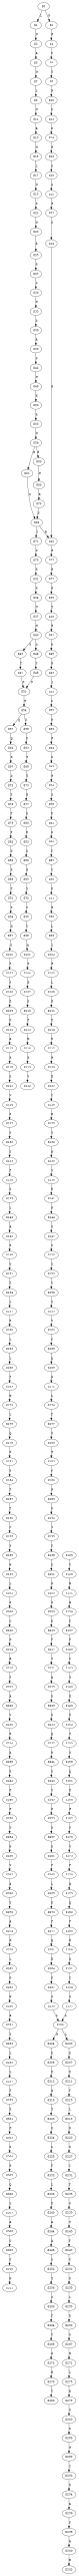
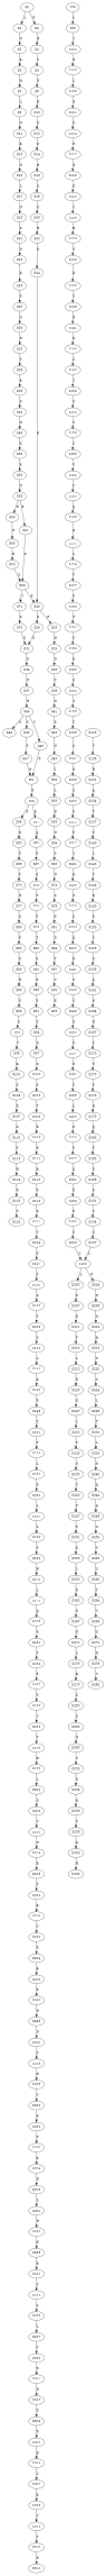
  strict digraph {
    fontname="Courier Prime"
    node [fontname="Courier Prime"]
    edge [fontname="Courier Prime"]
    S0
    S1
    S2
    S3
    S4
    S5
    S6
    S7
    S8
    S9
    S10
    S11
    S12
    S13
    S14
    S15
    S16
    S17
    S18
    S19
    S20
    S21
    S22
    S23
    S24
    S25
    S26
    S27
+   S28
    S29
    S30
    S31
    S32
    S33
    S34
    S35
    S36
    S37
    S38
    S39
    S40
    S41
    S42
    S43
    S44
    S45
    S46
    S47
    S48
    S49
    S50
    S51
    S52
    S53
    S54
    S55
    S56
    S57
    S58
    S59
    S60
    S61
    S62
    S63
    S64
    S65
    S66
    S67
    S68
    S69
    S70
    S71
    S72
    S73
    S74
    S75
    S76
    S77
    S78
    S79
    S80
    S81
    S82
    S83
    S84
    S85
    S86
    S87
    S88
    S89
    S90
    S91
    S92
    S93
    S94
    S95
    S96
    S97
    S98
    S99
    S100
    S101
    S102
    S103
    S104
    S105
    S106
    S107
    S108
    S109
    S110
    S111
    S112
    S113
    S114
    S115
    S116
    S117
    S118
    S119
    S120
    S121
    S122
    S123
    S124
    S126
    S127
    S125
    S128
    S129
    S130
    S131
    S132
    S133
    S134
    S135
    S136
    S137
    S138
    S139
    S140
    S141
    S142
    S143
    S144
    S145
    S146
    S147
    S148
    S149
    S150
    S151
    S152
    S153
    S154
    S155
    S156
    S157
    S158
    S159
    S160
    S161
    S162
    S163
    S164
    S165
    S166
    S167
    S168
    S169
    S170
    S171
    S172
    S173
    S174
    S175
    S176
    S177
    S178
    S179
    S180
    S181
    S182
    S183
    S184
    S185
    S186
    S187
    S188
    S189
    S190
    S191
    S192
    S193
    S194
    S195
    S196
    S197
    S198
    S199
    S200
    S201
    S202
    S203
    S204
    S205
    S206
    S207
    S208
    S209
    S210
    S211
    S212
    S213
    S214
    S215
    S216
    S217
    S218
    S219
    S220
    S221
    S222
    S223
    S224
    S225
    S226
    S227
    S228
    S229
    S230
    S231
    S232
    S233
    S234
    S235
    S236
    S237
    S238
    S239
    S240
    S241
    S242
    S243
    S244
    S245
    S246
    S247
    S248
    S249
    S250
    S251
    S252
    S253
    S254
    S255
    S256
    S257
    S258
    S259
    S260
    S261
    S262
    S263
    S264
    S265
    S266
    S267
    S268
    S269
    S270
    S271
    S272
    S273
    S274
    S275
    S276
    S277
    S278
    S279
    S280
    S281
    S282
    S283
    S284
    S285
    S286
    S287
    S288
    S289
    S290
    S291
    S292
    S293
    S294
    S295
    S296
    S297
    S298
    S299
    S300
    S301
    S302
    S303
    S304
    S305
    S306
    S307
    S308
    S309
    S310
    S311
    S0 -> S1 [label=L]
    S0 -> S2 [label=G]
    S1 -> S3 [label=G]
    S2 -> S4 [label=G]
    S3 -> S5 [label=A]
    S4 -> S6 [label=V]
    S5 -> S7 [label=G]
    S6 -> S8 [label=T]
    S7 -> S9 [label=L]
    S8 -> S10 [label=N]
    S9 -> S11 [label=G]
    S10 -> S12 [label=K]
    S11 -> S13 [label=A]
    S12 -> S14 [label=D]
    S13 -> S15 [label=G]
    S14 -> S16 [label=G]
    S15 -> S17 [label=L]
    S16 -> S18 [label=S]
    S17 -> S19 [label=G]
    S18 -> S20 [label=S]
    S19 -> S21 [label=S]
    S20 -> S22 [label=G]
    S21 -> S23 [label=G]
    S22 -> S24 [label=S]
    S23 -> S25 [label=A]
    S24 -> S26 [label=A]
    S25 -> S27 [label=K]
+   S26 -> S28 [label=S]
    S26 -> S29 [label=G]
    S27 -> S30 [label=S]
+   S28 -> S31 [label=K]
    S29 -> S32 [label=G]
    S30 -> S33 [label=G]
    S31 -> S34 [label=K]
    S32 -> S35 [label=G]
    S33 -> S36 [label=S]
    S34 -> S37 [label=G]
    S35 -> S38 [label=T]
    S36 -> S39 [label=A]
    S37 -> S40 [label=G]
    S38 -> S41 [label=G]
    S39 -> S42 [label=S]
    S40 -> S43 [label=T]
    S40 -> S44 [label=D]
    S41 -> S45 [label=R]
    S42 -> S46 [label=G]
    S43 -> S47 [label=P]
-   S44 -> S48 [label=P]
+   S40 -> S48 [label=P]
    S45 -> S49 [label=G]
    S46 -> S50 [label=K]
    S47 -> S51 [label=G]
    S48 -> S51 [label=G]
    S49 -> S52 [label=I]
    S50 -> S53 [label=K]
    S51 -> S54 [label=G]
    S52 -> S55 [label=L]
    S53 -> S56 [label=G]
    S54 -> S57 [label=Q]
    S54 -> S58 [label=D]
    S55 -> S59 [label=N]
    S56 -> S60 [label=G]
    S56 -> S61 [label=E]
    S57 -> S62 [label=Q]
    S58 -> S63 [label=K]
    S59 -> S64 [label=G]
    S60 -> S65 [label=G]
    S61 -> S66 [label=S]
    S62 -> S67 [label=K]
    S63 -> S68 [label=T]
    S64 -> S69 [label=S]
    S65 -> S70 [label=E]
    S66 -> S26 [label=A]
    S66 -> S71 [label=I]
    S67 -> S72 [label=S]
    S68 -> S73 [label=T]
    S69 -> S74 [label=G]
    S70 -> S66 [label=S]
    S71 -> S75 [label=S]
    S72 -> S76 [label=P]
    S73 -> S77 [label=G]
    S74 -> S78 [label=S]
    S75 -> S31 [label=K]
    S76 -> S79 [label=P]
    S77 -> S80 [label=D]
    S78 -> S81 [label=K]
    S79 -> S82 [label=P]
    S80 -> S83 [label=K]
    S81 -> S84 [label=D]
    S82 -> S85 [label=S]
    S83 -> S86 [label=S]
    S84 -> S87 [label=P]
    S85 -> S88 [label=R]
    S86 -> S89 [label=G]
    S87 -> S90 [label=V]
    S88 -> S91 [label=P]
    S89 -> S92 [label=Y]
    S90 -> S93 [label=K]
    S91 -> S94 [label=P]
    S92 -> S95 [label=C]
-   S93 -> S96 [label=G]
    S94 -> S97 [label=H]
    S95 -> S98 [label=V]
    S96 -> S99 [label=L]
    S97 -> S100 [label=S]
    S98 -> S101 [label=A]
    S99 -> S102 [label=I]
    S100 -> S103 [label=P]
    S101 -> S104 [label=T]
    S102 -> S105 [label=G]
    S103 -> S106 [label=P]
    S104 -> S107 [label=E]
    S105 -> S108 [label=L]
    S106 -> S109 [label=E]
    S107 -> S110 [label=S]
    S108 -> S111 [label=G]
    S109 -> S112 [label=K]
    S110 -> S113 [label=F]
    S111 -> S114 [label=R]
    S112 -> S115 [label=A]
    S113 -> S116 [label=M]
    S114 -> S117 [label=R]
    S115 -> S118 [label=R]
    S116 -> S119 [label=R]
    S117 -> S120 [label=G]
    S118 -> S121 [label=S]
    S119 -> S122 [label=V]
    S120 -> S123 [label=E]
    S121 -> S124 [label=V]
    S123 -> S126 [label=C]
    S124 -> S127 [label=S]
    S126 -> S129 [label=M]
    S127 -> S130 [label=P]
    S125 -> S128 [label=V]
    S128 -> S131 [label=W]
    S129 -> S132 [label=T]
    S130 -> S133 [label=S]
    S131 -> S134 [label=A]
    S132 -> S135 [label=A]
    S133 -> S136 [label=F]
    S134 -> S137 [label=P]
    S135 -> S138 [label=Y]
    S136 -> S139 [label=S]
    S137 -> S140 [label=F]
    S138 -> S141 [label=N]
    S139 -> S142 [label=L]
    S140 -> S143 [label=L]
    S141 -> S144 [label=N]
    S142 -> S145 [label=A]
    S143 -> S146 [label=T]
    S144 -> S147 [label=S]
    S145 -> S148 [label=R]
    S146 -> S149 [label=E]
    S147 -> S150 [label=C]
    S148 -> S151 [label=T]
    S149 -> S152 [label=R]
    S150 -> S153 [label=Y]
    S151 -> S154 [label=P]
    S152 -> S155 [label=C]
    S153 -> S156 [label=V]
    S154 -> S157 [label=L]
    S155 -> S158 [label=S]
    S156 -> S159 [label=Y]
    S157 -> S160 [label=R]
    S158 -> S161 [label=Q]
    S159 -> S162 [label=V]
    S160 -> S163 [label=L]
    S161 -> S164 [label=R]
    S162 -> S165 [label=P]
    S163 -> S166 [label=L]
    S164 -> S167 [label=G]
    S165 -> S168 [label=Q]
    S166 -> S169 [label=P]
    S167 -> S170 [label=P]
    S168 -> S171 [label=N]
    S169 -> S172 [label=W]
    S170 -> S173 [label=V]
    S171 -> S174 [label=L]
    S172 -> S175 [label=L]
    S173 -> S176 [label=F]
    S174 -> S177 [label=F]
    S175 -> S178 [label=Q]
    S176 -> S179 [label=A]
    S177 -> S180 [label=S]
    S178 -> S181 [label=K]
    S179 -> S182 [label=Q]
    S180 -> S183 [label=T]
    S181 -> S184 [label=P]
    S182 -> S185 [label=F]
    S183 -> S186 [label=P]
    S184 -> S187 [label=F]
    S185 -> S188 [label=R]
    S186 -> S189 [label=N]
    S187 -> S190 [label=P]
    S188 -> S191 [label=S]
    S189 -> S192 [label=D]
    S190 -> S193 [label=C]
    S191 -> S194 [label=C]
    S192 -> S195 [label=I]
    S193 -> S196 [label=P]
    S194 -> S197 [label=S]
    S195 -> S198 [label=F]
    S196 -> S199 [label=W]
    S197 -> S200 [label=L]
    S198 -> S201 [label=D]
    S199 -> S202 [label=L]
    S200 -> S203 [label=L]
    S200 -> S204 [label=G]
    S201 -> S205 [label=N]
    S202 -> S206 [label=S]
    S203 -> S207 [label=K]
    S204 -> S208 [label=R]
    S205 -> S209 [label=S]
    S206 -> S210 [label=C]
    S207 -> S211 [label=H]
    S208 -> S212 [label=H]
    S209 -> S213 [label=R]
    S210 -> S214 [label=G]
    S211 -> S215 [label=P]
    S212 -> S216 [label=A]
    S213 -> S217 [label=F]
    S214 -> S218 [label=A]
    S215 -> S219 [label=L]
    S216 -> S220 [label=T]
    S217 -> S221 [label=I]
    S218 -> S222 [label=F]
    S219 -> S223 [label=N]
    S220 -> S224 [label=S]
    S221 -> S225 [label=A]
    S222 -> S226 [label=A]
    S223 -> S227 [label=S]
    S224 -> S228 [label=L]
    S225 -> S229 [label=S]
    S226 -> S230 [label=V]
    S227 -> S231 [label=I]
    S228 -> S232 [label=F]
    S229 -> S233 [label=D]
    S230 -> S234 [label=R]
    S231 -> S235 [label=P]
    S232 -> S236 [label=L]
    S233 -> S237 [label=Q]
    S234 -> S238 [label=A]
    S235 -> S239 [label=S]
    S236 -> S240 [label=R]
    S237 -> S241 [label=N]
    S238 -> S242 [label=R]
    S239 -> S243 [label=V]
    S240 -> S244 [label=A]
    S241 -> S245 [label=S]
    S242 -> S246 [label=G]
    S243 -> S247 [label=F]
    S244 -> S248 [label=A]
    S245 -> S249 [label=Y]
    S246 -> S250 [label=G]
    S247 -> S251 [label=T]
    S248 -> S252 [label=S]
    S249 -> S253 [label=R]
    S250 -> S254 [label=T]
    S251 -> S255 [label=K]
    S252 -> S256 [label=T]
    S253 -> S257 [label=R]
    S254 -> S258 [label=N]
    S255 -> S259 [label=I]
    S256 -> S260 [label=C]
    S257 -> S261 [label=K]
    S258 -> S262 [label=V]
    S259 -> S263 [label=R]
    S260 -> S264 [label=P]
    S261 -> S265 [label=P]
    S262 -> S266 [label=A]
    S263 -> S267 [label=S]
    S264 -> S268 [label=C]
    S265 -> S269 [label=L]
    S266 -> S270 [label=T]
    S267 -> S271 [label=H]
    S268 -> S272 [label=S]
    S269 -> S273 [label=R]
    S270 -> S274 [label=A]
    S271 -> S275 [label=L]
    S272 -> S276 [label=M]
    S273 -> S277 [label=F]
    S274 -> S278 [label=G]
    S275 -> S279 [label=A]
    S276 -> S280 [label=V]
    S277 -> S281 [label=Q]
    S278 -> S282 [label=L]
    S279 -> S283 [label=S]
    S281 -> S284 [label=E]
    S282 -> S285 [label=G]
    S283 -> S286 [label=S]
    S284 -> S287 [label=K]
    S285 -> S288 [label=W]
    S286 -> S289 [label=G]
    S287 -> S290 [label=S]
    S288 -> S291 [label=A]
    S289 -> S292 [label=C]
    S290 -> S200 [label=L]
    S291 -> S293 [label=Y]
    S292 -> S294 [label=R]
    S293 -> S295 [label=L]
    S294 -> S296 [label=A]
    S295 -> S297 [label=L]
    S296 -> S298 [label=T]
    S297 -> S299 [label=P]
    S298 -> S300 [label=A]
    S299 -> S301 [label=R]
    S300 -> S302 [label=M]
    S301 -> S303 [label=G]
    S303 -> S304 [label=S]
    S304 -> S305 [label=R]
    S305 -> S306 [label=Q]
    S306 -> S307 [label=L]
    S307 -> S308 [label=A]
    S308 -> S309 [label=C]
    S309 -> S310 [label=P]
    S310 -> S311 [label=M]
  }
